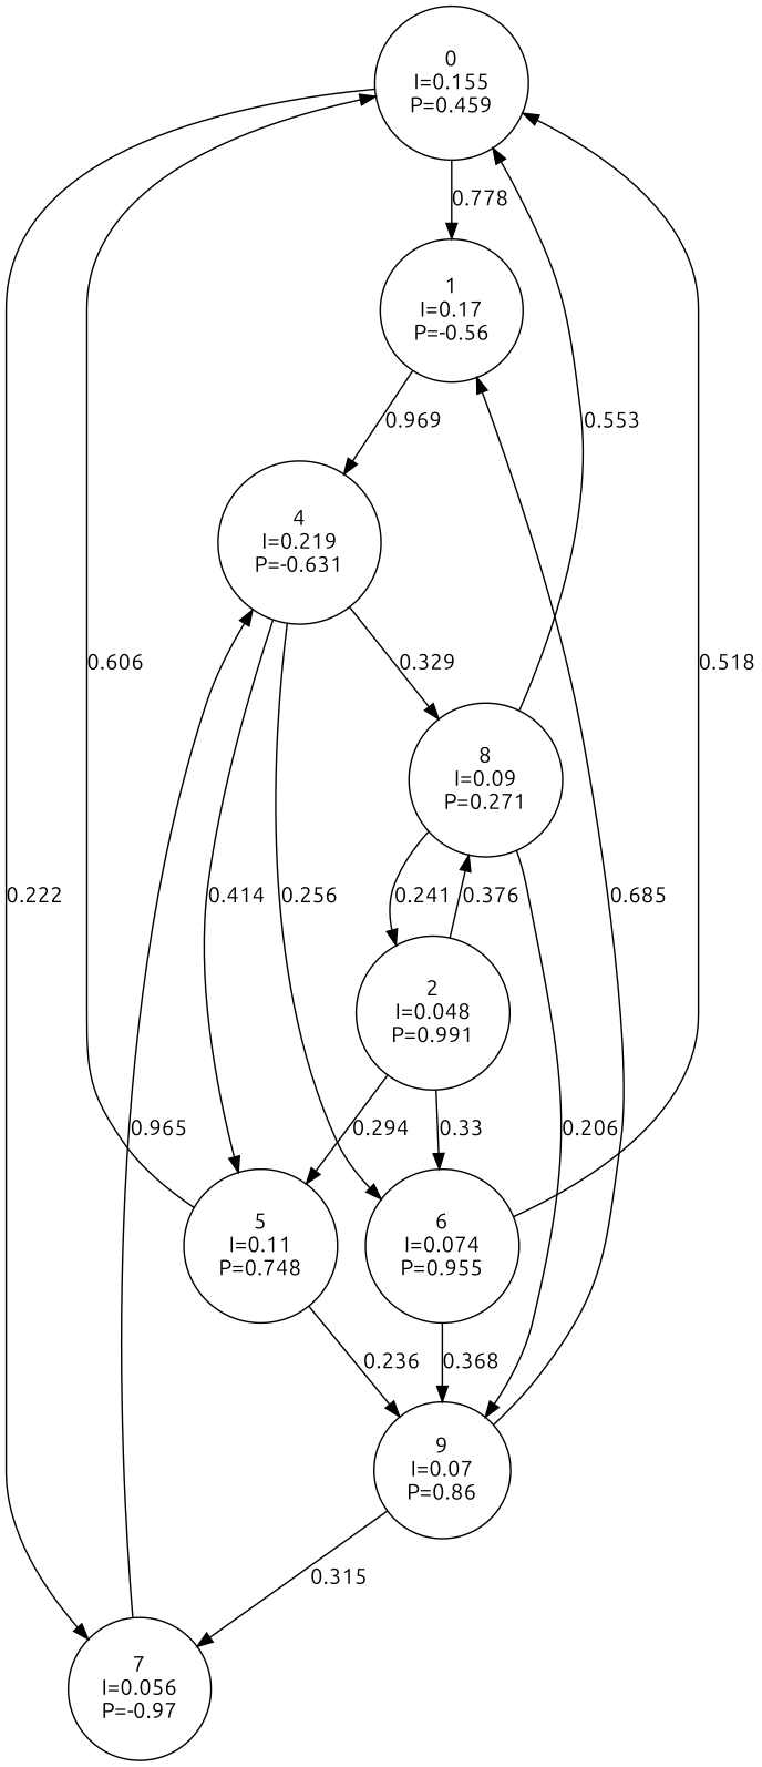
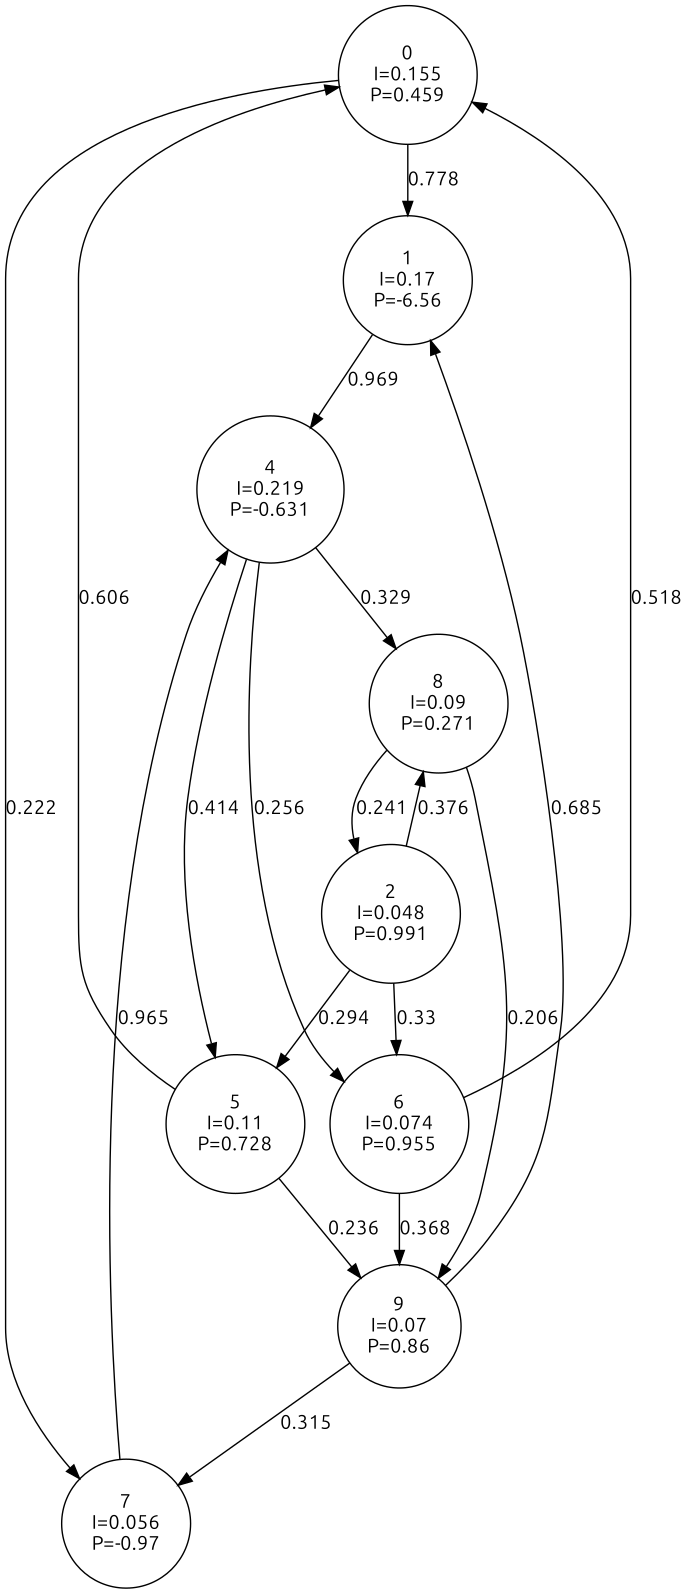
  digraph {
    fontname=Ubuntu
    node [fontname=Ubuntu shape=circle]
    edge [fontname=Ubuntu]
    n1 [label="0\nI=0.155\nP=0.459"]
-   n2 [label="1\nI=0.17\nP=-0.56"]
+   n2 [label="1\nI=0.17\nP=-6.56"]
    n3 [label="7\nI=0.056\nP=-0.97"]
    n4 [label="4\nI=0.219\nP=-0.631"]
-   n5 [label="5\nI=0.11\nP=0.748"]
+   n5 [label="5\nI=0.11\nP=0.728"]
    n6 [label="6\nI=0.074\nP=0.955"]
    n7 [label="8\nI=0.09\nP=0.271"]
    n8 [label="9\nI=0.07\nP=0.86"]
    n9 [label="2\nI=0.048\nP=0.991"]
    n1 -> n2 [label=0.778]
    n1 -> n3 [label=0.222]
    n2 -> n4 [label=0.969]
    n3 -> n4 [label=0.965]
    n4 -> n5 [label=0.414]
    n4 -> n6 [label=0.256]
    n4 -> n7 [label=0.329]
    n5 -> n1 [label=0.606]
    n5 -> n8 [label=0.236]
    n6 -> n1 [label=0.518]
    n6 -> n8 [label=0.368]
-   n7 -> n1 [label=0.553]
    n7 -> n8 [label=0.206]
    n7 -> n9 [label=0.241]
    n8 -> n2 [label=0.685]
    n8 -> n3 [label=0.315]
    n9 -> n5 [label=0.294]
    n9 -> n6 [label=0.33]
    n9 -> n7 [label=0.376]
  }
